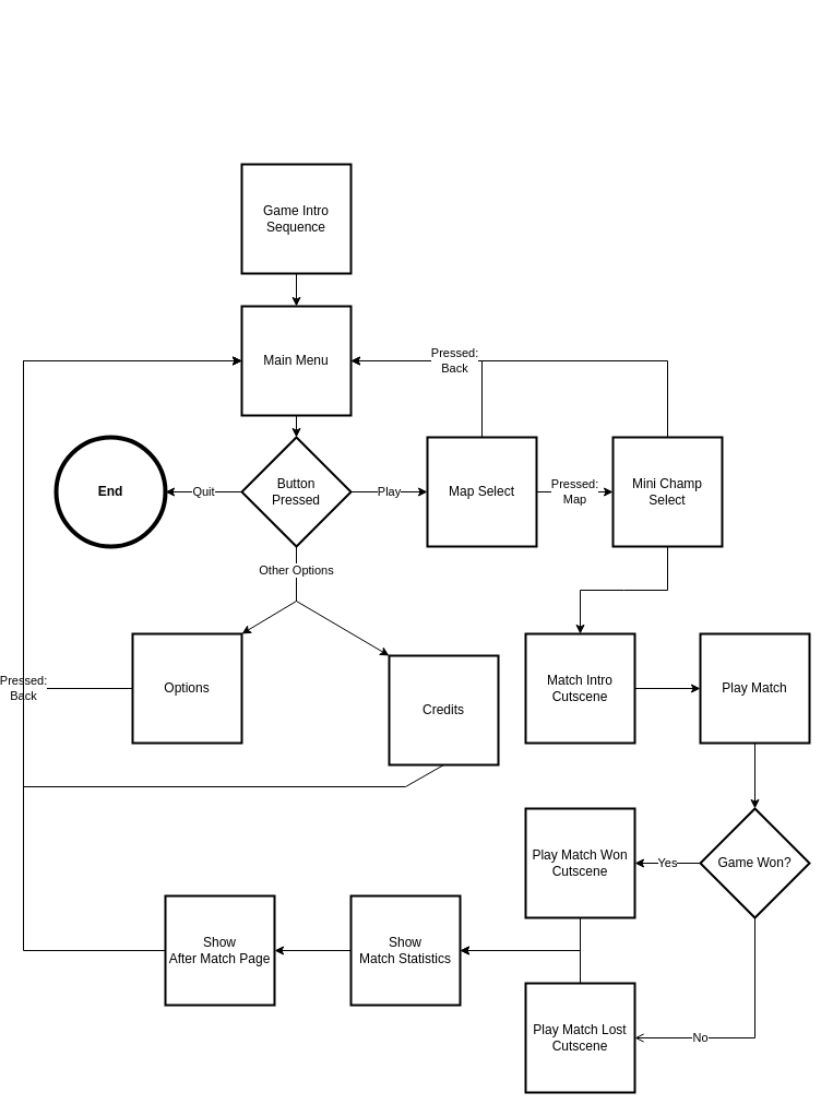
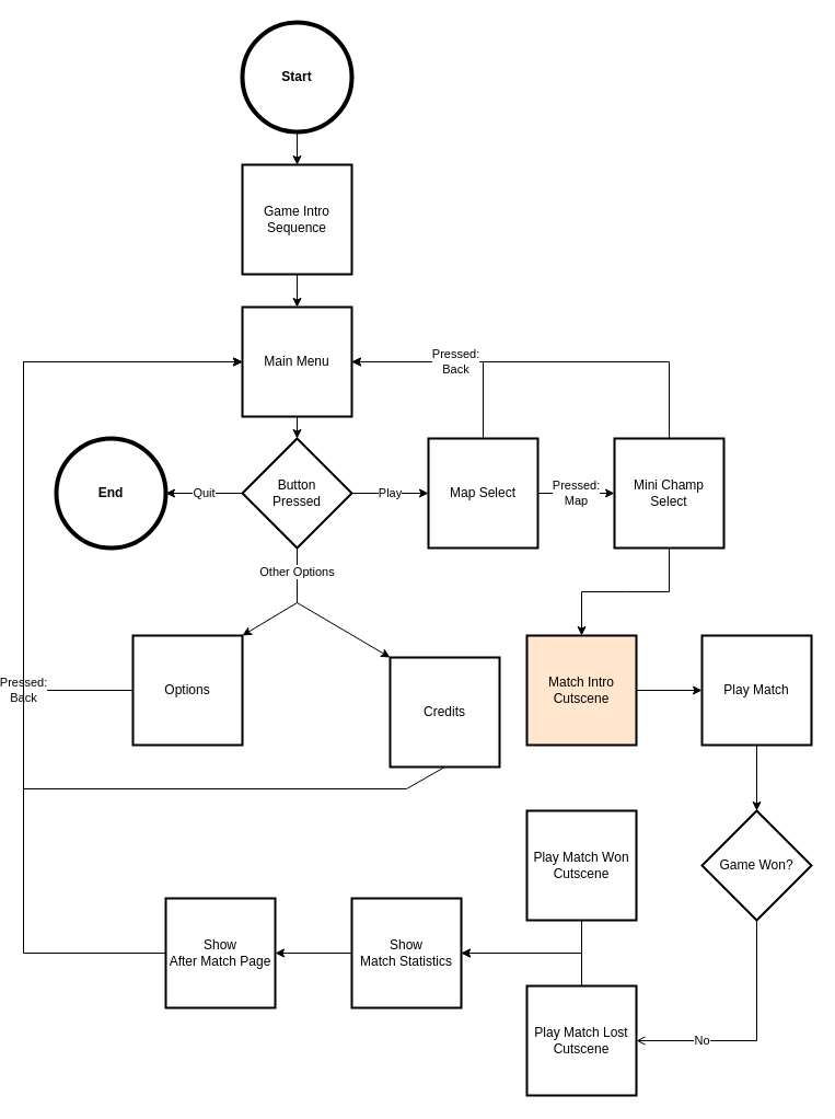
  <mxCell id="0" />
  <mxCell id="1" parent="0" />
+ <mxCell id="2" style="edgeStyle=none;rounded=0;html=1;exitX=0.5;exitY=1;exitDx=0;exitDy=0;exitPerimeter=0;entryX=0.5;entryY=0;entryDx=0;entryDy=0;" edge="1" parent="1" source="3" target="5"><mxGeometry relative="1" as="geometry" /></mxCell>
+ <mxCell id="3" value="Start" style="strokeWidth=4;html=1;shape=mxgraph.flowchart.start_2;whiteSpace=wrap;rounded=0;labelBackgroundColor=none;fontStyle=1;fillStyle=auto;gradientColor=none;" parent="1" vertex="1"><mxGeometry x="220" y="20" width="100" height="100" as="geometry" /></mxCell>
  <mxCell id="4" style="edgeStyle=none;rounded=0;html=1;exitX=0.5;exitY=1;exitDx=0;exitDy=0;entryX=0.5;entryY=0;entryDx=0;entryDy=0;" edge="1" parent="1" source="5" target="7"><mxGeometry relative="1" as="geometry" /></mxCell>
  <mxCell id="5" value="Game Intro&lt;br&gt;Sequence" style="rounded=0;whiteSpace=wrap;html=1;absoluteArcSize=1;arcSize=14;strokeWidth=2;labelBackgroundColor=none;" parent="1" vertex="1"><mxGeometry x="220" y="150" width="100" height="100" as="geometry" /></mxCell>
  <mxCell id="6" style="edgeStyle=none;rounded=0;html=1;exitX=0.5;exitY=1;exitDx=0;exitDy=0;entryX=0.5;entryY=0;entryDx=0;entryDy=0;entryPerimeter=0;" edge="1" parent="1" source="7" target="11"><mxGeometry relative="1" as="geometry" /></mxCell>
  <mxCell id="7" value="Main Menu" style="rounded=0;whiteSpace=wrap;html=1;absoluteArcSize=1;arcSize=14;strokeWidth=2;labelBackgroundColor=none;" vertex="1" parent="1"><mxGeometry x="220" y="280" width="100" height="100" as="geometry" /></mxCell>
  <mxCell id="8" value="Play" style="edgeStyle=none;rounded=0;html=1;exitX=1;exitY=0.5;exitDx=0;exitDy=0;exitPerimeter=0;" edge="1" parent="1" source="11" target="13"><mxGeometry relative="1" as="geometry" /></mxCell>
  <mxCell id="9" value="Quit" style="edgeStyle=none;rounded=0;html=1;exitX=0;exitY=0.5;exitDx=0;exitDy=0;exitPerimeter=0;entryX=1;entryY=0.5;entryDx=0;entryDy=0;entryPerimeter=0;" edge="1" parent="1"><mxGeometry relative="1" as="geometry"><mxPoint x="220" y="450" as="sourcePoint" /><mxPoint x="150" y="450" as="targetPoint" /><Array as="points" /></mxGeometry></mxCell>
  <mxCell id="10" style="edgeStyle=none;rounded=0;html=1;exitX=0.5;exitY=1;exitDx=0;exitDy=0;exitPerimeter=0;entryX=0;entryY=0;entryDx=0;entryDy=0;" edge="1" parent="1" source="11" target="22"><mxGeometry relative="1" as="geometry"><Array as="points"><mxPoint x="270" y="550" /></Array></mxGeometry></mxCell>
  <mxCell id="11" value="Button&lt;br&gt;Pressed" style="strokeWidth=2;html=1;shape=mxgraph.flowchart.decision;whiteSpace=wrap;rounded=0;" vertex="1" parent="1"><mxGeometry x="220" y="400" width="100" height="100" as="geometry" /></mxCell>
  <mxCell id="12" value="Pressed:&lt;br&gt;Map" style="edgeStyle=none;rounded=0;html=1;exitX=1;exitY=0.5;exitDx=0;exitDy=0;entryX=0;entryY=0.5;entryDx=0;entryDy=0;" edge="1" parent="1" source="13" target="17"><mxGeometry relative="1" as="geometry" /></mxCell>
  <mxCell id="13" value="Map Select" style="rounded=0;whiteSpace=wrap;html=1;absoluteArcSize=1;arcSize=14;strokeWidth=2;labelBackgroundColor=none;" vertex="1" parent="1"><mxGeometry x="390" y="400" width="100" height="100" as="geometry" /></mxCell>
  <mxCell id="14" value="End" style="strokeWidth=4;html=1;shape=mxgraph.flowchart.start_2;whiteSpace=wrap;rounded=0;labelBackgroundColor=none;fontStyle=1;fillStyle=auto;gradientColor=none;" vertex="1" parent="1"><mxGeometry x="50" y="400" width="100" height="100" as="geometry" /></mxCell>
  <mxCell id="15" style="edgeStyle=none;rounded=0;html=1;exitX=0.5;exitY=0;exitDx=0;exitDy=0;entryX=1;entryY=0.5;entryDx=0;entryDy=0;" edge="1" parent="1" source="17" target="7"><mxGeometry relative="1" as="geometry"><Array as="points"><mxPoint x="610" y="330" /></Array></mxGeometry></mxCell>
  <mxCell id="16" style="edgeStyle=none;rounded=0;html=1;exitX=0.5;exitY=1;exitDx=0;exitDy=0;entryX=0.5;entryY=0;entryDx=0;entryDy=0;" edge="1" parent="1" source="17" target="25"><mxGeometry relative="1" as="geometry"><Array as="points"><mxPoint x="610" y="540" /><mxPoint x="570" y="540" /><mxPoint x="530" y="540" /></Array></mxGeometry></mxCell>
  <mxCell id="17" value="Mini Champ&lt;br&gt;Select" style="rounded=0;whiteSpace=wrap;html=1;absoluteArcSize=1;arcSize=14;strokeWidth=2;labelBackgroundColor=none;" vertex="1" parent="1"><mxGeometry x="560" y="400" width="100" height="100" as="geometry" /></mxCell>
  <mxCell id="18" value="Pressed:&lt;br&gt;Back" style="edgeStyle=none;rounded=0;html=1;exitX=0.5;exitY=0;exitDx=0;exitDy=0;entryX=1;entryY=0.5;entryDx=0;entryDy=0;" edge="1" parent="1" source="13" target="7"><mxGeometry relative="1" as="geometry"><Array as="points"><mxPoint x="440" y="330" /></Array></mxGeometry></mxCell>
  <mxCell id="19" style="edgeStyle=none;rounded=0;html=1;exitX=0;exitY=0.5;exitDx=0;exitDy=0;entryX=0;entryY=0.5;entryDx=0;entryDy=0;" edge="1" parent="1" source="20" target="7"><mxGeometry relative="1" as="geometry"><Array as="points"><mxPoint x="20" y="630" /><mxPoint x="20" y="330" /></Array></mxGeometry></mxCell>
  <mxCell id="20" value="Options" style="rounded=0;whiteSpace=wrap;html=1;absoluteArcSize=1;arcSize=14;strokeWidth=2;labelBackgroundColor=none;" vertex="1" parent="1"><mxGeometry x="120" y="580" width="100" height="100" as="geometry" /></mxCell>
  <mxCell id="21" value="Pressed:&lt;br&gt;Back" style="edgeStyle=none;rounded=0;html=1;exitX=0.5;exitY=1;exitDx=0;exitDy=0;entryX=0;entryY=0.5;entryDx=0;entryDy=0;" edge="1" parent="1" source="22" target="7"><mxGeometry x="-0.02" relative="1" as="geometry"><mxPoint x="160" y="530" as="targetPoint" /><Array as="points"><mxPoint x="370" y="720" /><mxPoint x="20" y="720" /><mxPoint x="20" y="330" /></Array><mxPoint as="offset" /></mxGeometry></mxCell>
  <mxCell id="22" value="Credits" style="rounded=0;whiteSpace=wrap;html=1;absoluteArcSize=1;arcSize=14;strokeWidth=2;labelBackgroundColor=none;" vertex="1" parent="1"><mxGeometry x="355" y="600" width="100" height="100" as="geometry" /></mxCell>
  <mxCell id="23" value="Other Options" style="edgeStyle=none;rounded=0;html=1;exitX=0.5;exitY=1;exitDx=0;exitDy=0;exitPerimeter=0;entryX=1;entryY=0;entryDx=0;entryDy=0;" edge="1" parent="1" source="11" target="20"><mxGeometry x="-0.593" relative="1" as="geometry"><mxPoint y="590" as="targetPoint" x="180" /><Array as="points"><mxPoint x="270" y="550" /></Array><mxPoint as="offset" /></mxGeometry></mxCell>
  <mxCell id="24" style="edgeStyle=none;rounded=0;html=1;exitX=1;exitY=0.5;exitDx=0;exitDy=0;entryX=0;entryY=0.5;entryDx=0;entryDy=0;" edge="1" parent="1" source="25" target="27"><mxGeometry relative="1" as="geometry" /></mxCell>
- <mxCell id="25" value="Match Intro Cutscene" style="rounded=0;whiteSpace=wrap;html=1;absoluteArcSize=1;arcSize=14;strokeWidth=2;labelBackgroundColor=none;" vertex="1" parent="1"><mxGeometry x="480" y="580" width="100" height="100" as="geometry" /></mxCell>
+ <mxCell id="25" value="Match Intro Cutscene" style="rounded=0;whiteSpace=wrap;html=1;absoluteArcSize=1;arcSize=14;strokeWidth=2;labelBackgroundColor=none;fillColor=#ffe6cc;" vertex="1" parent="1"><mxGeometry x="480" y="580" width="100" height="100" as="geometry" /></mxCell>
  <mxCell id="26" style="edgeStyle=none;rounded=0;html=1;exitX=0.5;exitY=1;exitDx=0;exitDy=0;entryX=0.5;entryY=0;entryDx=0;entryDy=0;entryPerimeter=0;" edge="1" parent="1" source="27" target="30"><mxGeometry relative="1" as="geometry" /></mxCell>
  <mxCell id="27" value="Play Match" style="rounded=0;whiteSpace=wrap;html=1;absoluteArcSize=1;arcSize=14;strokeWidth=2;labelBackgroundColor=none;" vertex="1" parent="1"><mxGeometry x="640" y="580" width="100" height="100" as="geometry" /></mxCell>
  <mxCell id="28" value="No" style="edgeStyle=none;rounded=0;html=1;exitX=0.5;exitY=1;exitDx=0;exitDy=0;exitPerimeter=0;entryX=1;entryY=0.5;entryDx=0;entryDy=0;endArrow=open;" edge="1" parent="1" source="30" target="34"><mxGeometry x="0.455" relative="1" as="geometry"><Array as="points"><mxPoint x="690" y="950" /></Array><mxPoint as="offset" /></mxGeometry></mxCell>
- <mxCell id="29" value="Yes" style="edgeStyle=none;rounded=0;html=1;exitX=0;exitY=0.5;exitDx=0;exitDy=0;exitPerimeter=0;" edge="1" parent="1" source="30" target="32"><mxGeometry relative="1" as="geometry" /></mxCell>
  <mxCell id="30" value="Game Won?" style="strokeWidth=2;html=1;shape=mxgraph.flowchart.decision;whiteSpace=wrap;rounded=0;" vertex="1" parent="1"><mxGeometry x="640" y="740" width="100" height="100" as="geometry" /></mxCell>
  <mxCell id="31" style="edgeStyle=none;rounded=0;html=1;exitX=0.5;exitY=1;exitDx=0;exitDy=0;entryX=1;entryY=0.5;entryDx=0;entryDy=0;" edge="1" parent="1" source="32" target="36"><mxGeometry relative="1" as="geometry"><Array as="points"><mxPoint x="530" y="870" /></Array></mxGeometry></mxCell>
  <mxCell id="32" value="Play Match Won&lt;br&gt;Cutscene" style="rounded=0;whiteSpace=wrap;html=1;absoluteArcSize=1;arcSize=14;strokeWidth=2;labelBackgroundColor=none;" vertex="1" parent="1"><mxGeometry x="480" y="740" width="100" height="100" as="geometry" /></mxCell>
  <mxCell id="33" style="edgeStyle=none;rounded=0;html=1;exitX=0.5;exitY=0;exitDx=0;exitDy=0;entryX=1;entryY=0.5;entryDx=0;entryDy=0;" edge="1" parent="1" source="34" target="36"><mxGeometry relative="1" as="geometry"><Array as="points"><mxPoint x="530" y="870" /></Array></mxGeometry></mxCell>
  <mxCell id="34" value="Play Match Lost&lt;br&gt;Cutscene" style="rounded=0;whiteSpace=wrap;html=1;absoluteArcSize=1;arcSize=14;strokeWidth=2;labelBackgroundColor=none;" vertex="1" parent="1"><mxGeometry x="480" y="900" width="100" height="100" as="geometry" /></mxCell>
  <mxCell id="35" style="edgeStyle=none;rounded=0;html=1;exitX=0;exitY=0.5;exitDx=0;exitDy=0;entryX=1;entryY=0.5;entryDx=0;entryDy=0;" edge="1" parent="1" source="36" target="38"><mxGeometry relative="1" as="geometry" /></mxCell>
  <mxCell id="36" value="Show &lt;br&gt;Match Statistics" style="rounded=0;whiteSpace=wrap;html=1;absoluteArcSize=1;arcSize=14;strokeWidth=2;labelBackgroundColor=none;" vertex="1" parent="1"><mxGeometry x="320" y="820" width="100" height="100" as="geometry" /></mxCell>
  <mxCell id="37" style="edgeStyle=none;rounded=0;html=1;exitX=0;exitY=0.5;exitDx=0;exitDy=0;entryX=0;entryY=0.5;entryDx=0;entryDy=0;" edge="1" parent="1" source="38" target="7"><mxGeometry relative="1" as="geometry"><mxPoint x="-110" y="660" as="targetPoint" /><Array as="points"><mxPoint x="20" y="870" /><mxPoint x="20" y="330" /></Array></mxGeometry></mxCell>
  <mxCell id="38" value="Show &lt;br&gt;After Match Page" style="rounded=0;whiteSpace=wrap;html=1;absoluteArcSize=1;arcSize=14;strokeWidth=2;labelBackgroundColor=none;" vertex="1" parent="1"><mxGeometry x="150" y="820" width="100" height="100" as="geometry" /></mxCell>
